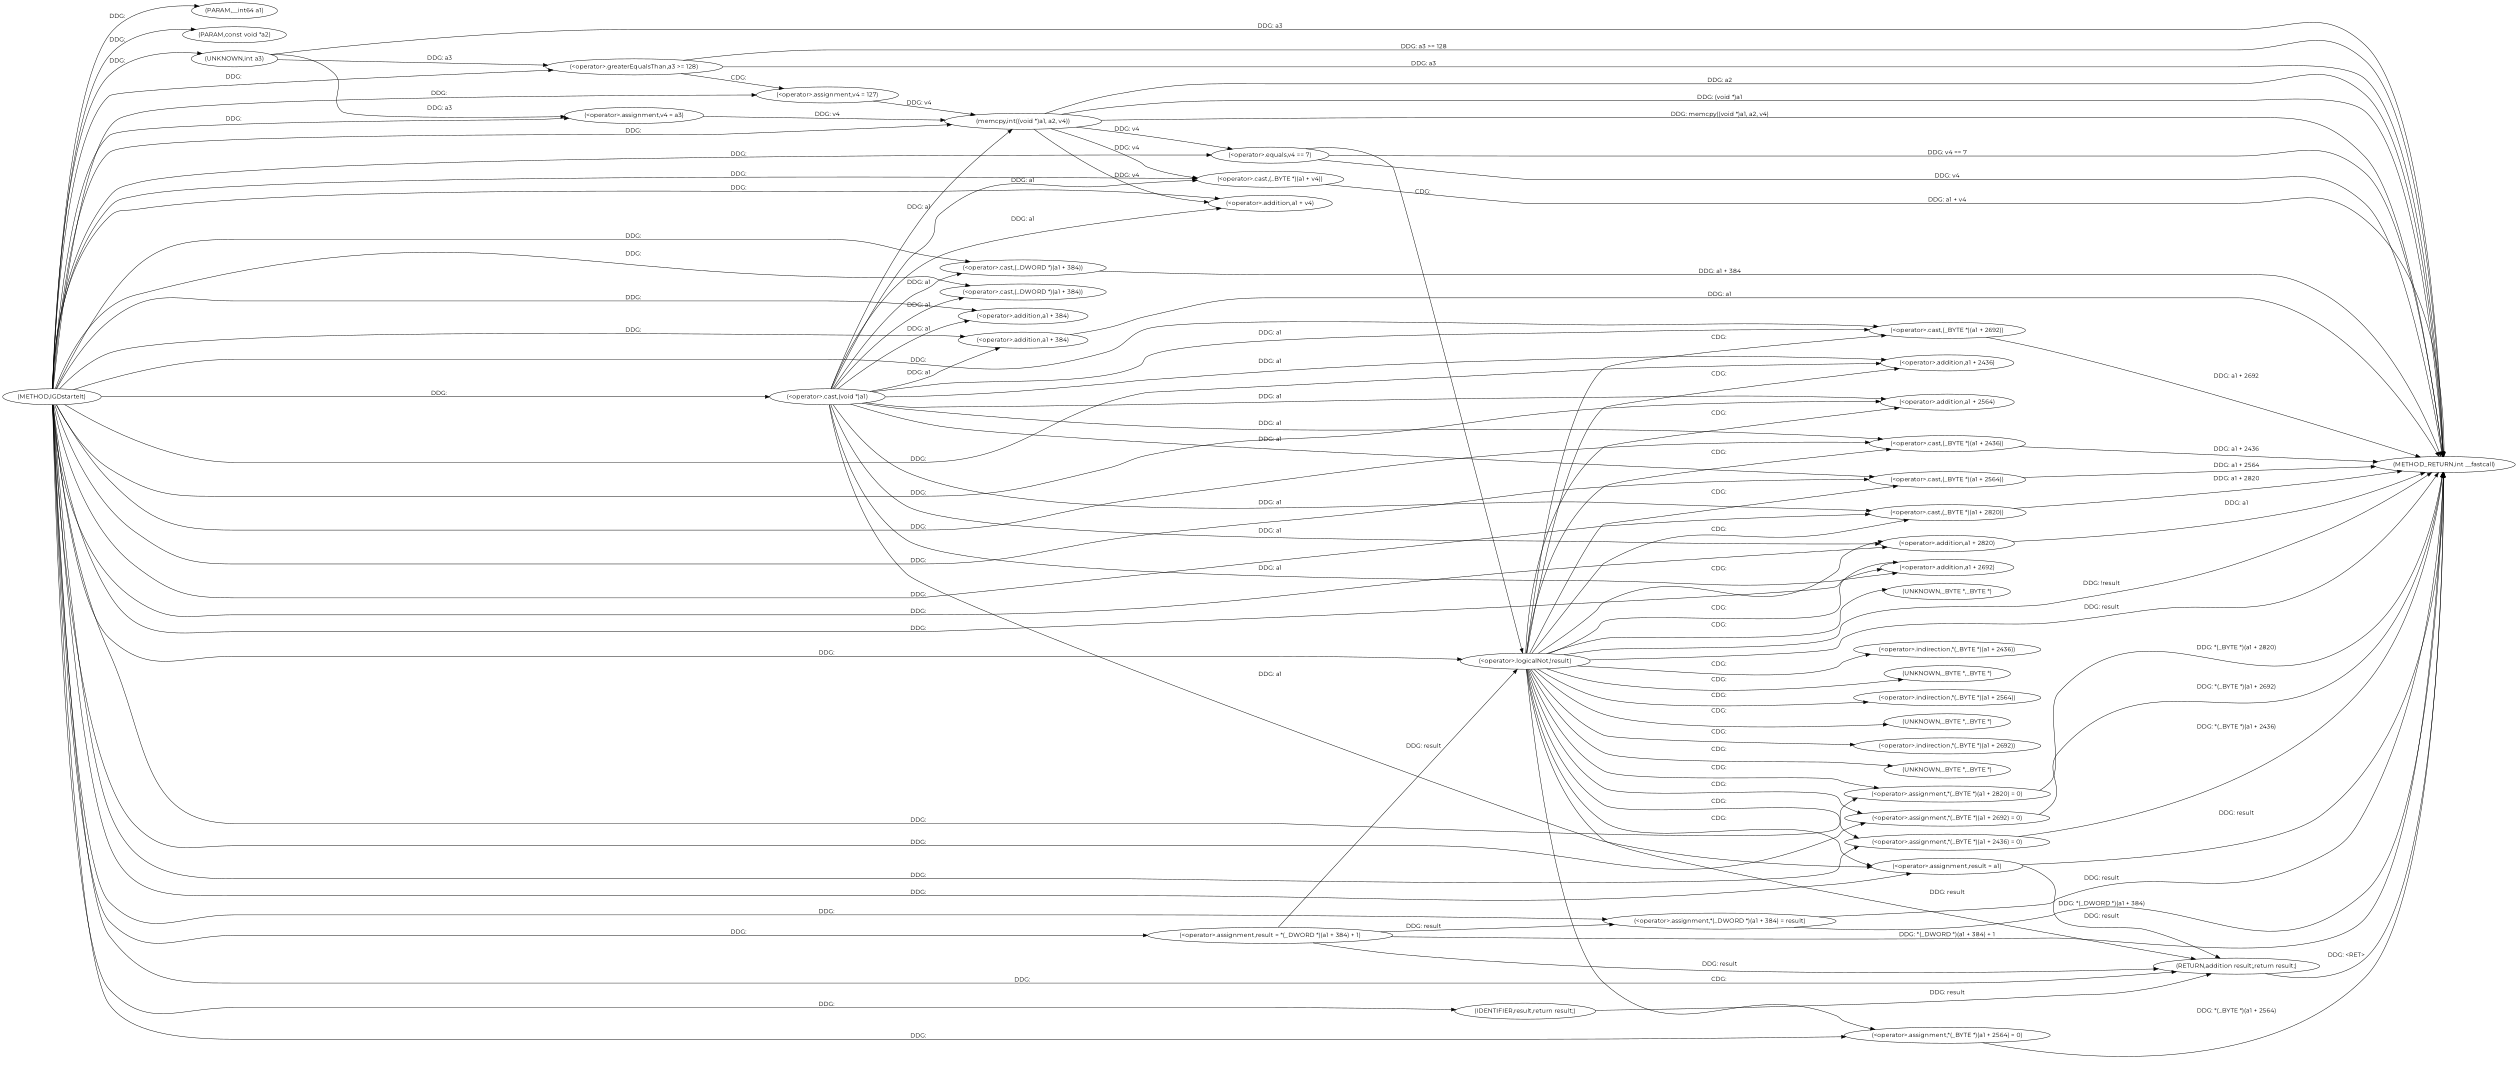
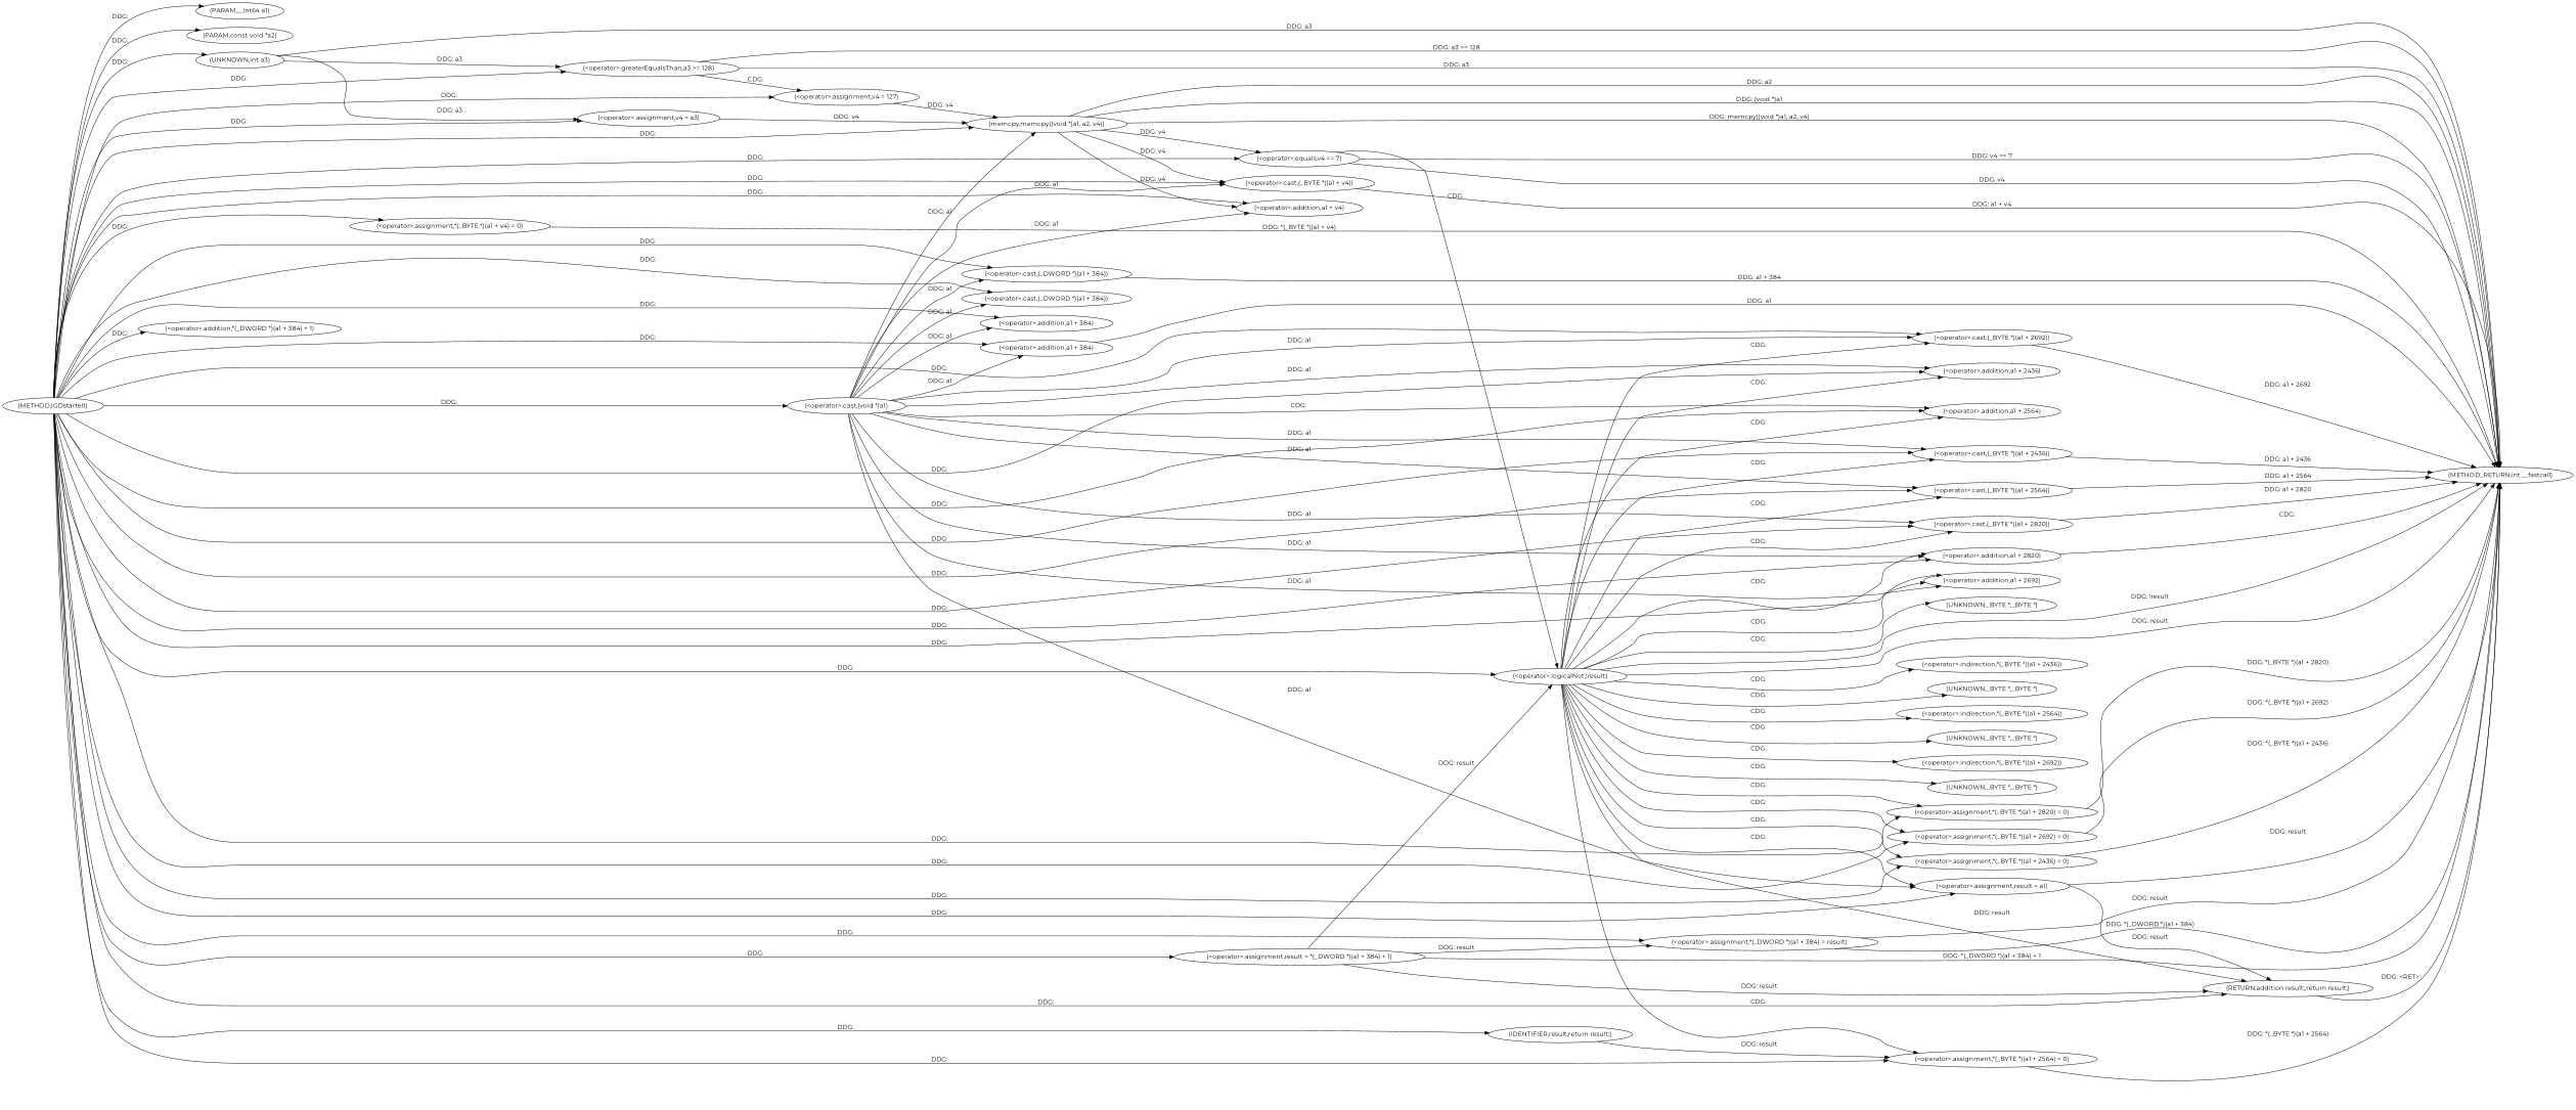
  digraph {
    fontname=Montserrat
    rankdir=LR
    node [fontname=Montserrat]
    edge [fontname=Montserrat]
    n1 [label="(METHOD,IGDstartelt)"]
    n2 [label="(PARAM,__int64 a1)"]
    n3 [label="(PARAM,const void *a2)"]
    n4 [label="(UNKNOWN,int a3)"]
    n5 [label="(<operator>.assignment,v4 = a3)"]
    n6 [label="(<operator>.greaterEqualsThan,a3 >= 128)"]
    n7 [label="(<operator>.assignment,v4 = 127)"]
-   n8 [label="(memcpy,int((void *)a1, a2, v4))"]
+   n8 [label="(memcpy,memcpy((void *)a1, a2, v4))"]
    n9 [label="(<operator>.cast,(void *)a1)"]
+   n10 [label="(<operator>.assignment,*(_BYTE *)(a1 + v4) = 0)"]
    n11 [label="(<operator>.cast,(_BYTE *)(a1 + v4))"]
    n12 [label="(<operator>.addition,a1 + v4)"]
    n13 [label="(<operator>.assignment,result = *(_DWORD *)(a1 + 384) + 1)"]
    n14 [label="(<operator>.cast,(_DWORD *)(a1 + 384))"]
    n15 [label="(<operator>.addition,a1 + 384)"]
+   n16 [label="(<operator>.addition,*(_DWORD *)(a1 + 384) + 1)"]
    n17 [label="(<operator>.assignment,*(_DWORD *)(a1 + 384) = result)"]
    n18 [label="(<operator>.cast,(_DWORD *)(a1 + 384))"]
    n19 [label="(<operator>.addition,a1 + 384)"]
    n20 [label="(<operator>.equals,v4 == 7)"]
    n21 [label="(<operator>.logicalNot,!result)"]
    n22 [label="(<operator>.assignment,*(_BYTE *)(a1 + 2436) = 0)"]
    n23 [label="(<operator>.cast,(_BYTE *)(a1 + 2436))"]
    n24 [label="(<operator>.addition,a1 + 2436)"]
    n25 [label="(<operator>.assignment,*(_BYTE *)(a1 + 2564) = 0)"]
    n26 [label="(<operator>.cast,(_BYTE *)(a1 + 2564))"]
    n27 [label="(<operator>.addition,a1 + 2564)"]
    n28 [label="(<operator>.assignment,*(_BYTE *)(a1 + 2692) = 0)"]
    n29 [label="(<operator>.cast,(_BYTE *)(a1 + 2692))"]
    n30 [label="(<operator>.addition,a1 + 2692)"]
    n31 [label="(<operator>.assignment,result = a1)"]
    n32 [label="(<operator>.assignment,*(_BYTE *)(a1 + 2820) = 0)"]
    n33 [label="(<operator>.cast,(_BYTE *)(a1 + 2820))"]
    n34 [label="(<operator>.addition,a1 + 2820)"]
    n35 [label="(RETURN,addition result;,return result;)"]
    n36 [label="(IDENTIFIER,result,return result;)"]
    n37 [label="(METHOD_RETURN,int __fastcall)"]
    n38 [label="(<operator>.indirection,*(_BYTE *)(a1 + 2436))"]
    n39 [label="(UNKNOWN,_BYTE *,_BYTE *)"]
    n40 [label="(<operator>.indirection,*(_BYTE *)(a1 + 2564))"]
    n41 [label="(UNKNOWN,_BYTE *,_BYTE *)"]
    n42 [label="(<operator>.indirection,*(_BYTE *)(a1 + 2692))"]
    n43 [label="(UNKNOWN,_BYTE *,_BYTE *)"]
    n44 [label="(UNKNOWN,_BYTE *,_BYTE *)"]
    n1 -> n2 [label="DDG: "]
    n1 -> n3 [label="DDG: "]
    n1 -> n4 [label="DDG: "]
    n1 -> n5 [label="DDG: "]
    n1 -> n6 [label="DDG: "]
    n1 -> n7 [label="DDG: "]
    n1 -> n8 [label="DDG: "]
    n1 -> n9 [label="DDG: "]
+   n1 -> n10 [label="DDG: "]
    n1 -> n11 [label="DDG: "]
    n1 -> n12 [label="DDG: "]
    n1 -> n13 [label="DDG: "]
    n1 -> n14 [label="DDG: "]
    n1 -> n15 [label="DDG: "]
+   n1 -> n16 [label="DDG: "]
    n1 -> n17 [label="DDG: "]
    n1 -> n18 [label="DDG: "]
    n1 -> n19 [label="DDG: "]
    n1 -> n20 [label="DDG: "]
    n1 -> n21 [label="DDG: "]
    n1 -> n22 [label="DDG: "]
    n1 -> n23 [label="DDG: "]
    n1 -> n24 [label="DDG: "]
    n1 -> n25 [label="DDG: "]
    n1 -> n26 [label="DDG: "]
    n1 -> n27 [label="DDG: "]
    n1 -> n28 [label="DDG: "]
    n1 -> n29 [label="DDG: "]
    n1 -> n30 [label="DDG: "]
    n1 -> n31 [label="DDG: "]
    n1 -> n32 [label="DDG: "]
    n1 -> n33 [label="DDG: "]
    n1 -> n34 [label="DDG: "]
    n1 -> n35 [label="DDG: "]
    n1 -> n36 [label="DDG: "]
    n4 -> n5 [label="DDG: a3"]
    n4 -> n6 [label="DDG: a3"]
    n4 -> n37 [label="DDG: a3"]
    n5 -> n8 [label="DDG: v4"]
    n6 -> n7 [label="CDG: "]
    n6 -> n37 [label="DDG: a3 >= 128"]
    n6 -> n37 [label="DDG: a3"]
    n7 -> n8 [label="DDG: v4"]
    n8 -> n11 [label="DDG: v4"]
    n8 -> n12 [label="DDG: v4"]
    n8 -> n20 [label="DDG: v4"]
    n8 -> n37 [label="DDG: a2"]
    n8 -> n37 [label="DDG: (void *)a1"]
    n8 -> n37 [label="DDG: memcpy((void *)a1, a2, v4)"]
    n9 -> n8 [label="DDG: a1"]
    n9 -> n11 [label="DDG: a1"]
    n9 -> n12 [label="DDG: a1"]
    n9 -> n14 [label="DDG: a1"]
    n9 -> n15 [label="DDG: a1"]
    n9 -> n18 [label="DDG: a1"]
    n9 -> n19 [label="DDG: a1"]
    n9 -> n23 [label="DDG: a1"]
    n9 -> n24 [label="DDG: a1"]
    n9 -> n26 [label="DDG: a1"]
-   n9 -> n27 [label="DDG: a1"]
+   n9 -> n27 [label="CDG: "]
    n9 -> n29 [label="DDG: a1"]
    n9 -> n30 [label="DDG: a1"]
    n9 -> n31 [label="DDG: a1"]
    n9 -> n33 [label="DDG: a1"]
    n9 -> n34 [label="DDG: a1"]
+   n10 -> n37 [label="DDG: *(_BYTE *)(a1 + v4)"]
    n11 -> n37 [label="DDG: a1 + v4"]
    n13 -> n17 [label="DDG: result"]
    n13 -> n21 [label="DDG: result"]
    n13 -> n35 [label="DDG: result"]
    n13 -> n37 [label="DDG: *(_DWORD *)(a1 + 384) + 1"]
    n17 -> n37 [label="DDG: *(_DWORD *)(a1 + 384)"]
    n17 -> n37 [label="DDG: result"]
    n18 -> n37 [label="DDG: a1 + 384"]
    n19 -> n37 [label="DDG: a1"]
    n20 -> n21 [label="CDG: "]
    n20 -> n37 [label="DDG: v4 == 7"]
    n20 -> n37 [label="DDG: v4"]
    n21 -> n22 [label="CDG: "]
    n21 -> n23 [label="CDG: "]
    n21 -> n24 [label="CDG: "]
    n21 -> n25 [label="CDG: "]
    n21 -> n26 [label="CDG: "]
    n21 -> n27 [label="CDG: "]
    n21 -> n28 [label="CDG: "]
    n21 -> n29 [label="CDG: "]
    n21 -> n30 [label="CDG: "]
    n21 -> n31 [label="CDG: "]
    n21 -> n32 [label="CDG: "]
    n21 -> n33 [label="CDG: "]
    n21 -> n34 [label="CDG: "]
    n21 -> n35 [label="DDG: result"]
    n21 -> n37 [label="DDG: !result"]
    n21 -> n37 [label="DDG: result"]
    n21 -> n38 [label="CDG: "]
    n21 -> n39 [label="CDG: "]
    n21 -> n40 [label="CDG: "]
    n21 -> n41 [label="CDG: "]
    n21 -> n42 [label="CDG: "]
    n21 -> n43 [label="CDG: "]
    n21 -> n44 [label="CDG: "]
    n22 -> n37 [label="DDG: *(_BYTE *)(a1 + 2436)"]
    n23 -> n37 [label="DDG: a1 + 2436"]
    n25 -> n37 [label="DDG: *(_BYTE *)(a1 + 2564)"]
    n26 -> n37 [label="DDG: a1 + 2564"]
    n28 -> n37 [label="DDG: *(_BYTE *)(a1 + 2692)"]
    n29 -> n37 [label="DDG: a1 + 2692"]
    n31 -> n35 [label="DDG: result"]
    n31 -> n37 [label="DDG: result"]
    n32 -> n37 [label="DDG: *(_BYTE *)(a1 + 2820)"]
    n33 -> n37 [label="DDG: a1 + 2820"]
-   n34 -> n37 [label="DDG: a1"]
+   n34 -> n37 [label="CDG: "]
    n35 -> n37 [label="DDG: <RET>"]
-   n36 -> n35 [label="DDG: result"]
+   n36 -> n25 [label="DDG: result"]
  }
